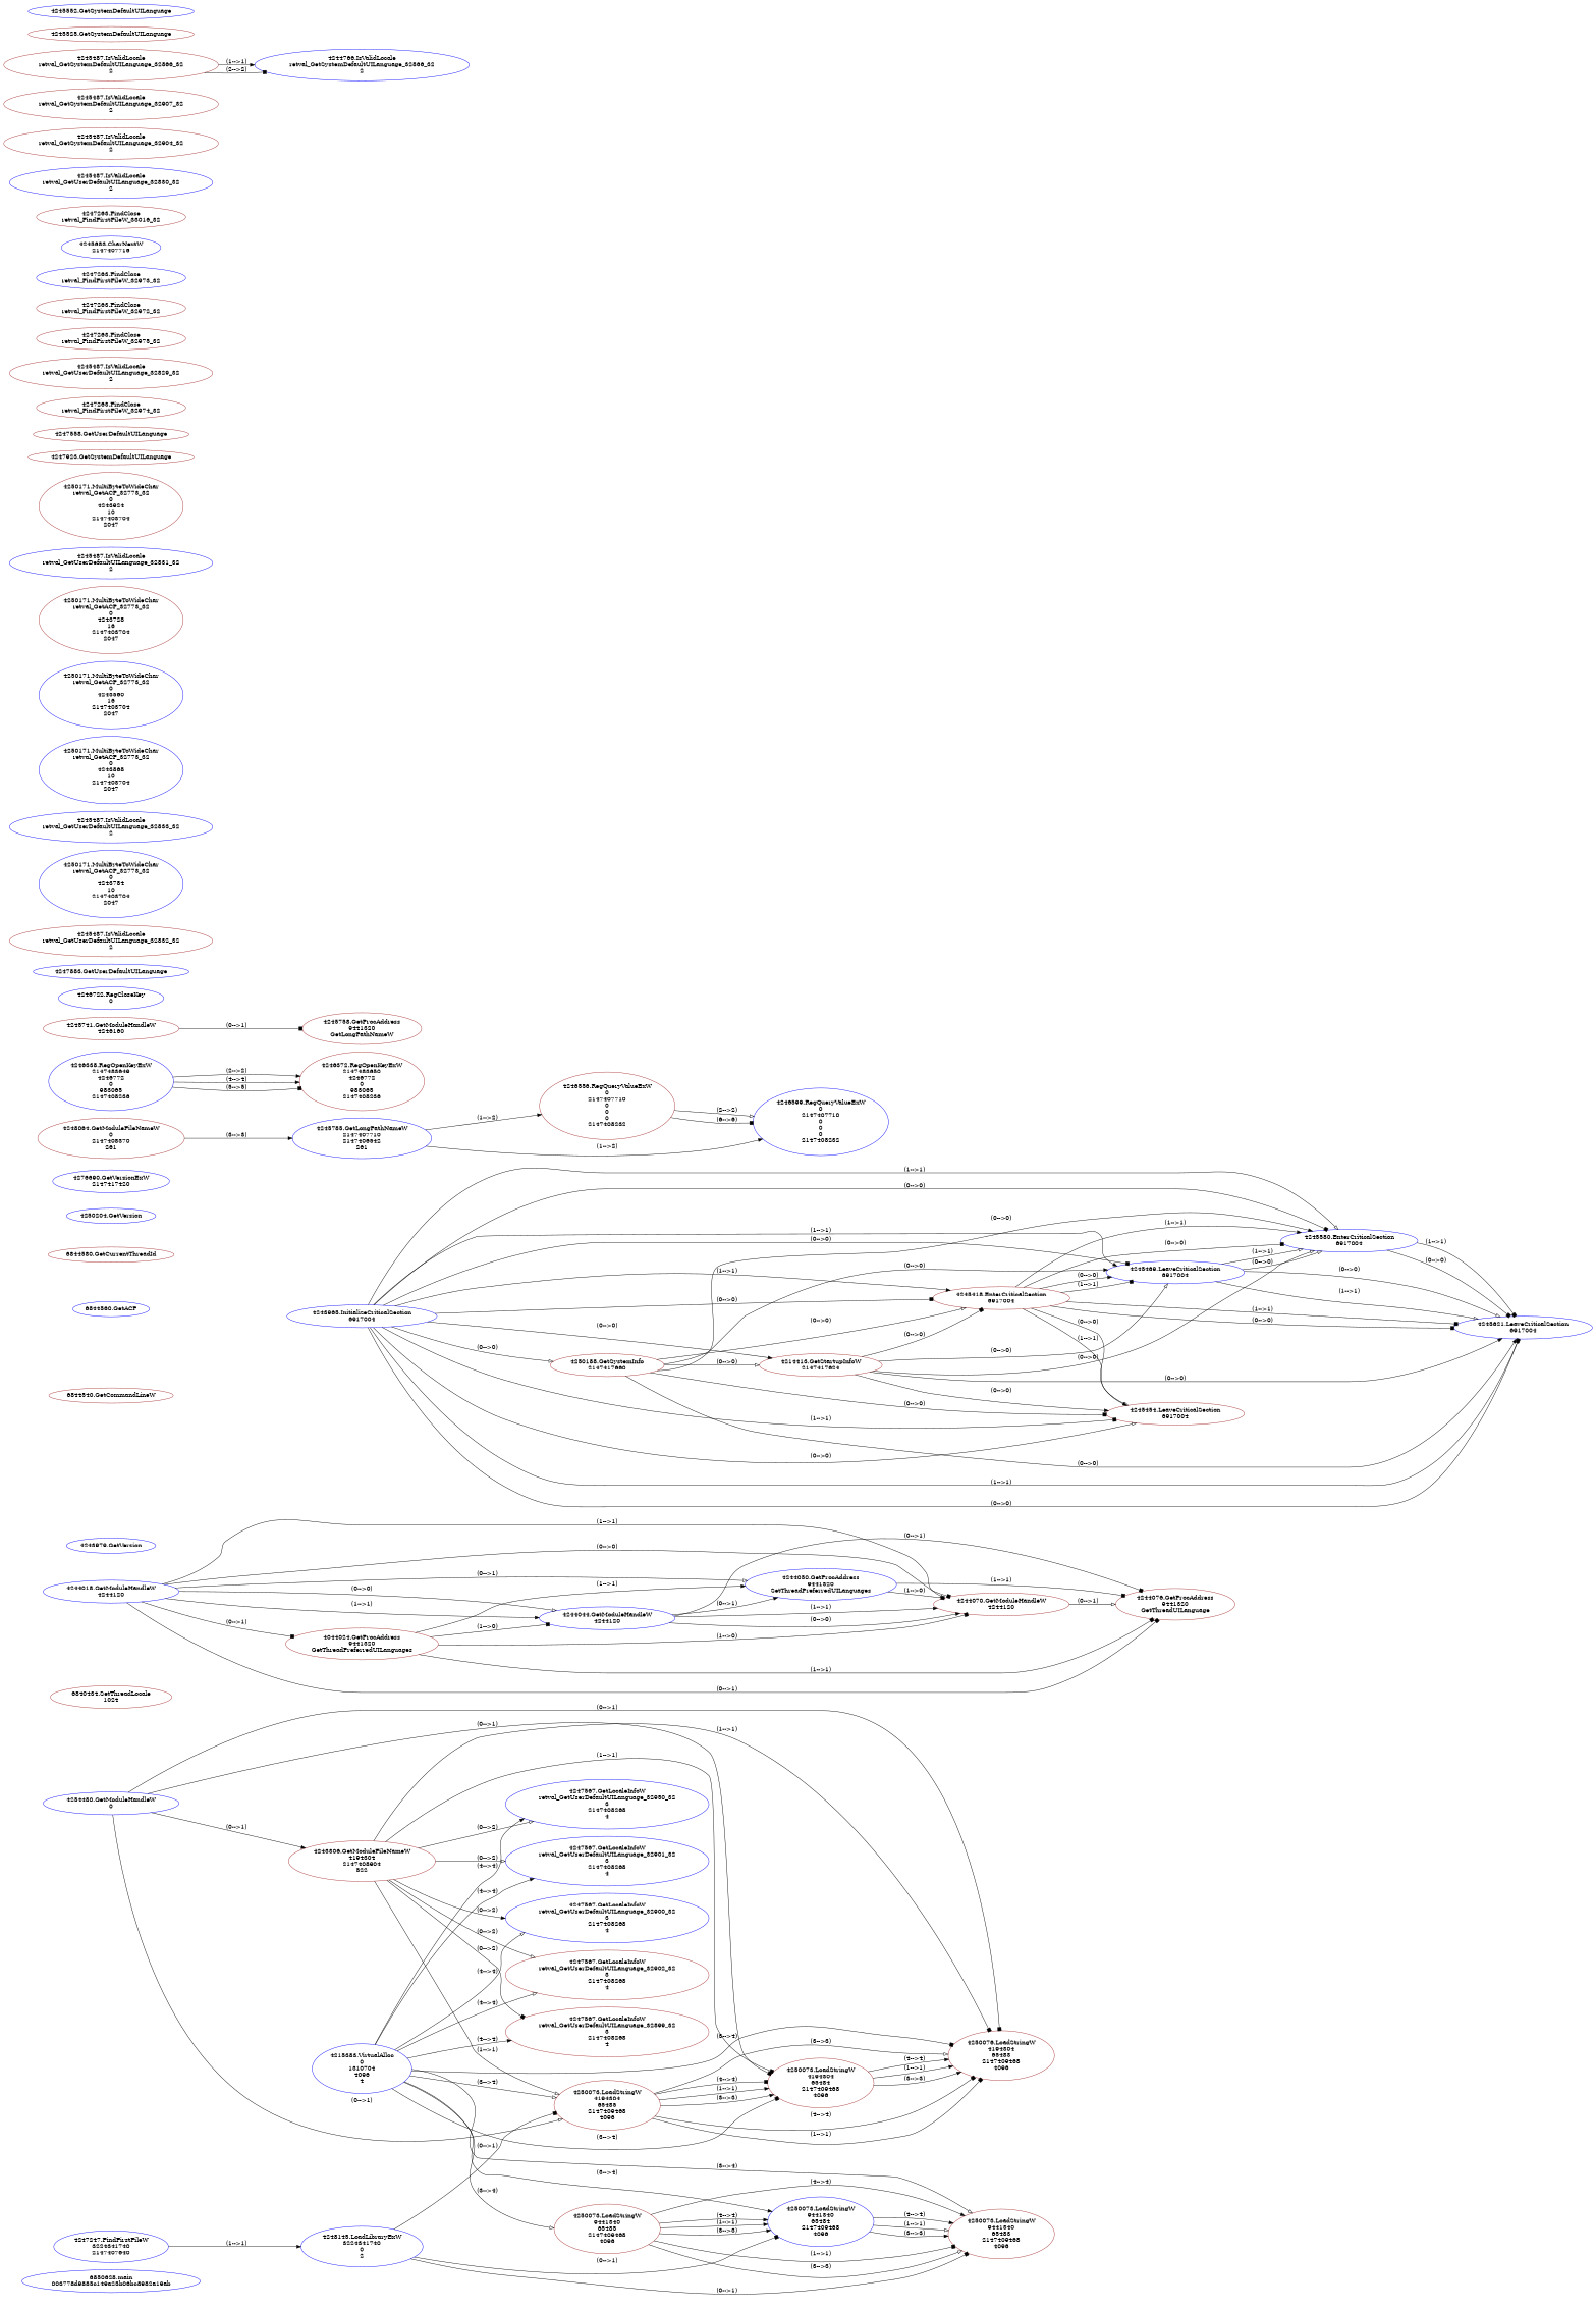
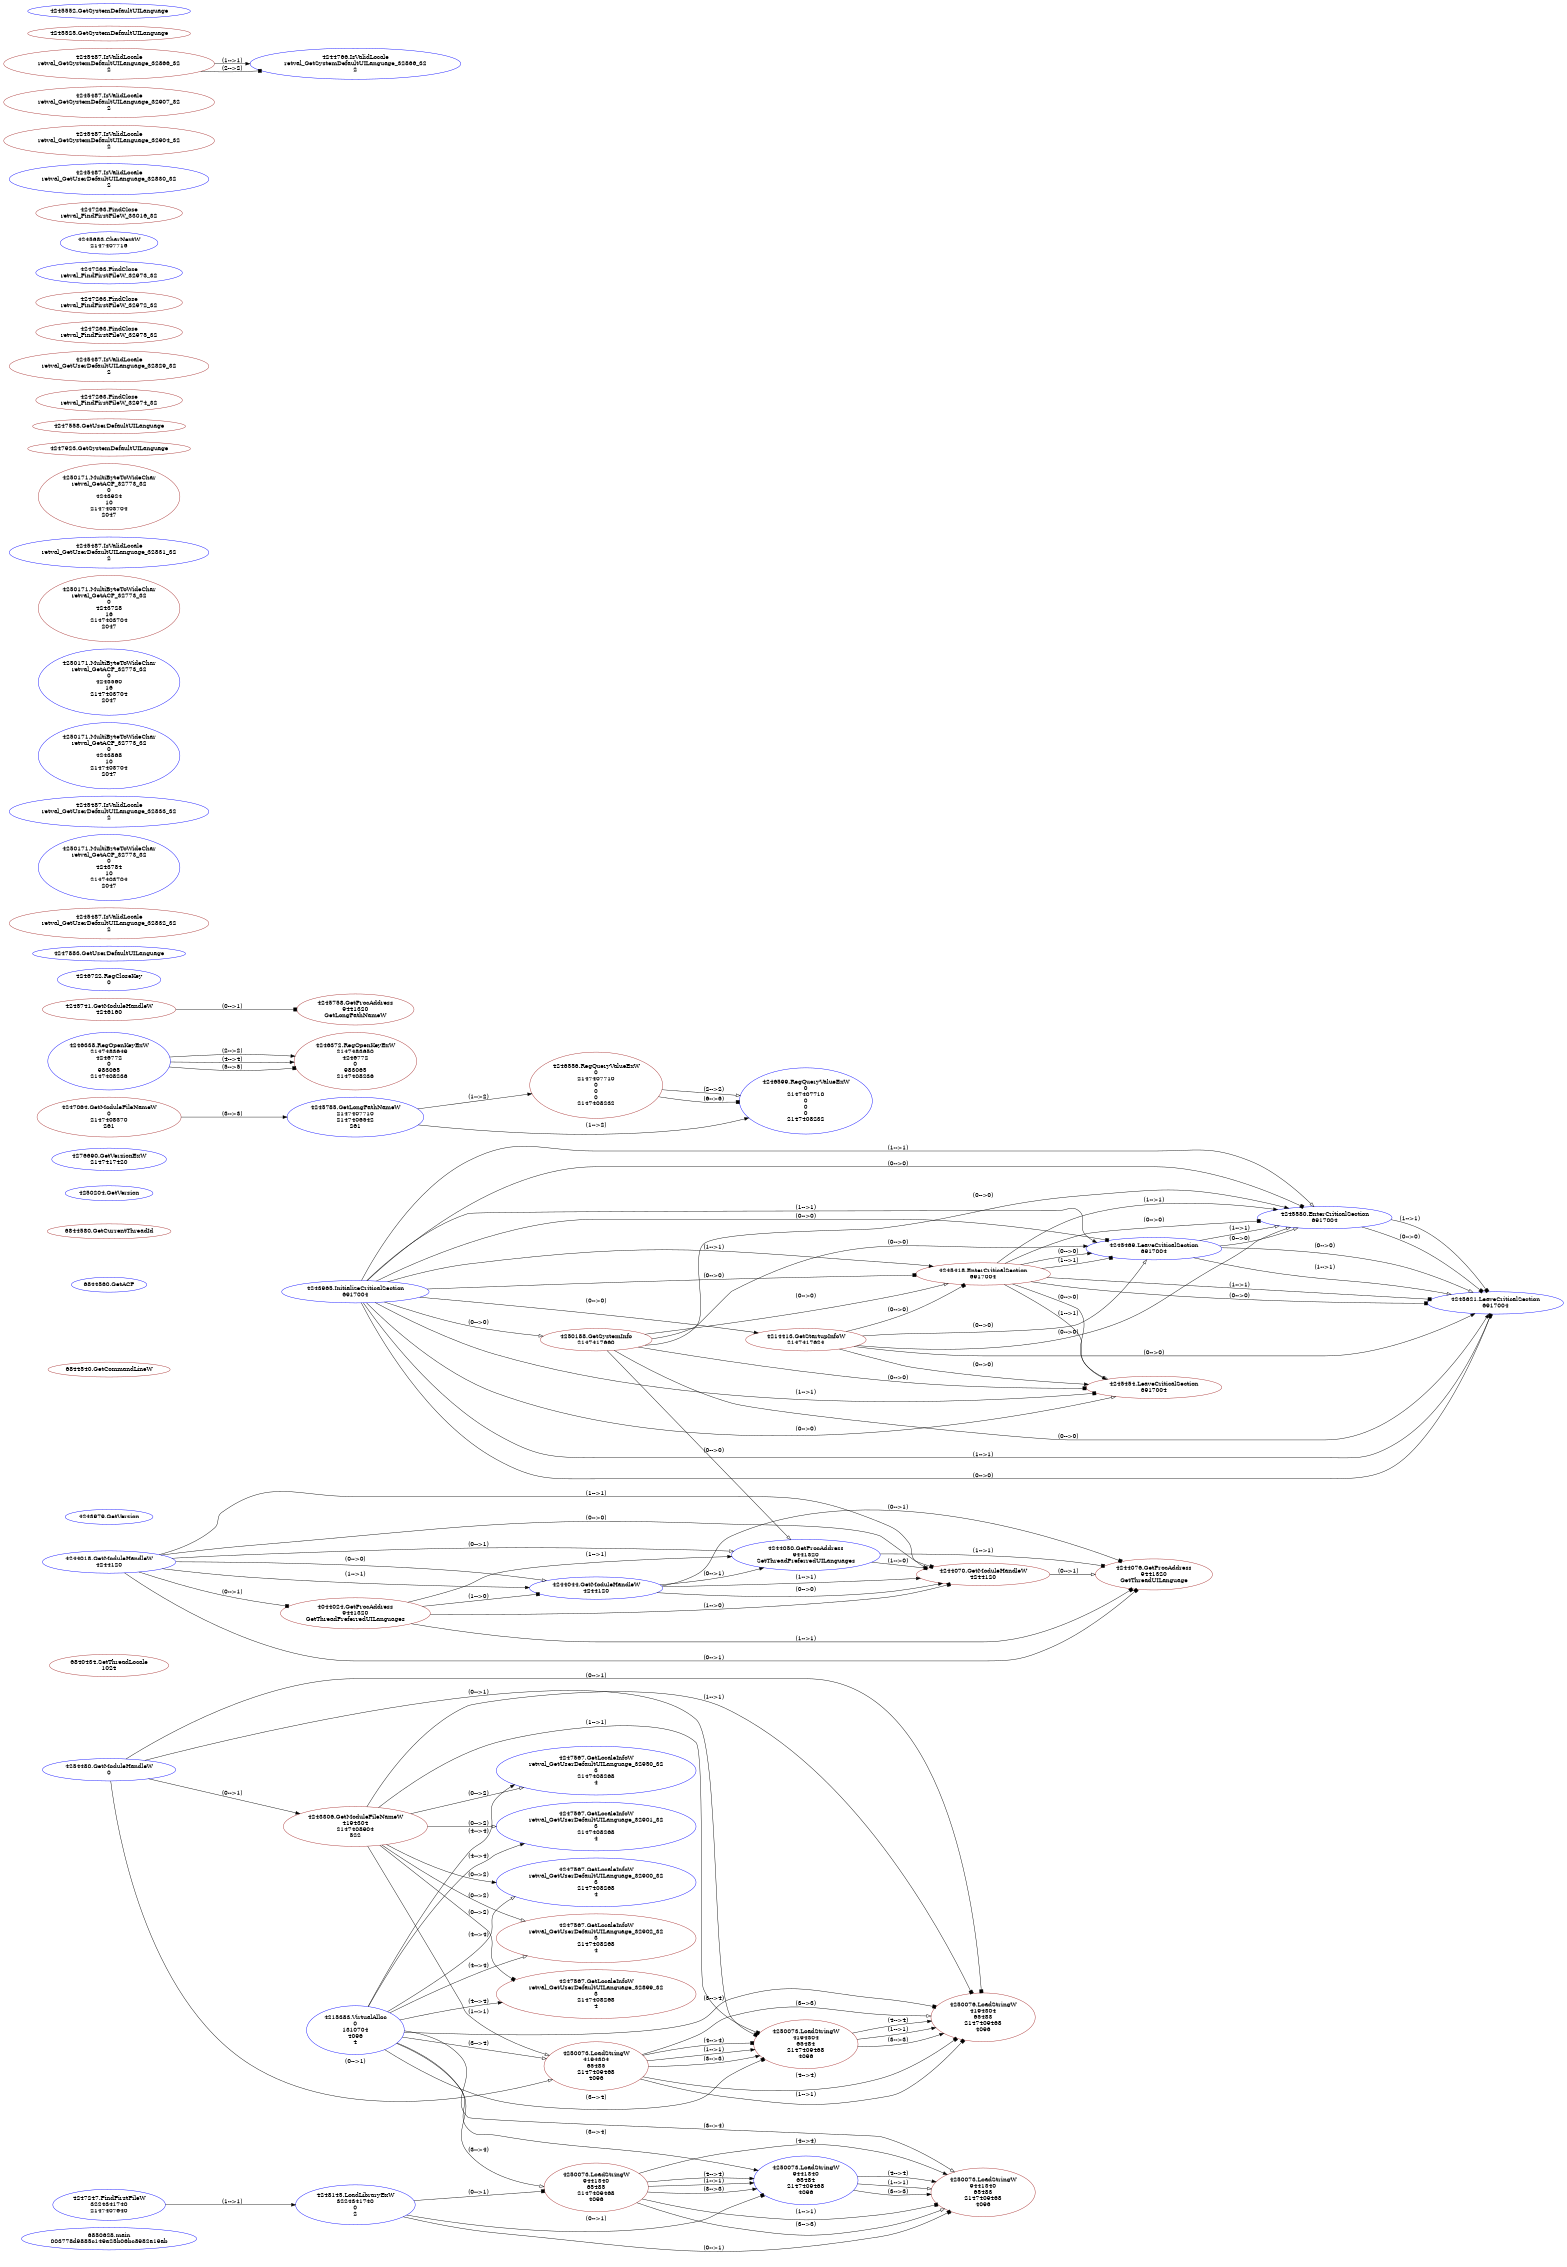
  digraph {
    rankdir=LR
    node [color=brown]
    edge [arrowhead=normal]
    n1 [color=blue label="6850628.main\n003778d9885c149a25b06bc8982a19ab"]
    n2 [color=blue label="4254480.GetModuleHandleW\n0"]
    n3 [label="4243306.GetModuleFileNameW\n4194304\n2147408904\n522"]
    n4 [label="4250073.LoadStringW\n4194304\n65485\n2147409468\n4096"]
    n5 [label="4250073.LoadStringW\n4194304\n65484\n2147409468\n4096"]
    n6 [label="4250076.LoadStringW\n4194304\n65483\n2147409468\n4096"]
    n7 [color=blue label="4247567.GetLocaleInfoW\nretval_GetUserDefaultUILanguage_32901_32\n3\n2147408268\n4"]
    n8 [label="4247567.GetLocaleInfoW\nretval_GetUserDefaultUILanguage_32902_32\n3\n2147408268\n4"]
    n9 [label="4247567.GetLocaleInfoW\nretval_GetUserDefaultUILanguage_32899_32\n3\n2147408268\n4"]
    n10 [color=blue label="4247567.GetLocaleInfoW\nretval_GetUserDefaultUILanguage_32900_32\n3\n2147408268\n4"]
    n11 [color=blue label="4247567.GetLocaleInfoW\nretval_GetUserDefaultUILanguage_32950_32\n3\n2147408268\n4"]
    n12 [label="6840434.SetThreadLocale\n1024"]
    n13 [color=blue label="4243965.InitializeCriticalSection\n6917004"]
    n14 [label="4250188.GetSystemInfo\n2147417660"]
    n15 [label="4214413.GetStartupInfoW\n2147417624"]
    n16 [label="4245418.EnterCriticalSection\n6917004"]
    n17 [color=blue label="4245469.LeaveCriticalSection\n6917004"]
    n18 [label="4245454.LeaveCriticalSection\n6917004"]
    n19 [color=blue label="4245580.EnterCriticalSection\n6917004"]
    n20 [color=blue label="4245621.LeaveCriticalSection\n6917004"]
    n21 [color=blue label="4243979.GetVersion\n"]
    n22 [color=blue label="4244018.GetModuleHandleW\n4244120"]
    n23 [label="4044024.GetProcAddress\n9441320\nGetThreadPreferredUILanguages"]
    n24 [color=blue label="4244044.GetModuleHandleW\n4244120"]
    n25 [color=blue label="4244050.GetProcAddress\n9441320\nSetThreadPreferredUILanguages"]
    n26 [label="4244070.GetModuleHandleW\n4244120"]
    n27 [label="4244076.GetProcAddress\n9441320\nGetThreadUILanguage"]
    n28 [label="6844540.GetCommandLineW\n"]
    n29 [color=blue label="6844560.GetACP\n"]
    n30 [label="6844580.GetCurrentThreadId\n"]
    n31 [color=blue label="4250204.GetVersion\n"]
    n32 [color=blue label="4276690.GetVersionExW\n2147417420"]
-   n33 [label="4248064.GetModuleFileNameW\n0\n2147408370\n261"]
+   n33 [label="4247064.GetModuleFileNameW\n0\n2147408370\n261"]
    n34 [color=blue label="4245785.GetLongPathNameW\n2147407710\n2147406542\n261"]
    n35 [label="4246556.RegQueryValueExW\n0\n2147407710\n0\n0\n0\n2147408232"]
    n36 [color=blue label="4246599.RegQueryValueExW\n0\n2147407710\n0\n0\n0\n2147408232"]
    n37 [color=blue label="4215383.VirtualAlloc\n0\n1310704\n4096\n4"]
    n38 [label="4250073.LoadStringW\n9441340\n65485\n2147409468\n4096"]
    n39 [color=blue label="4250073.LoadStringW\n9441340\n65484\n2147409468\n4096"]
    n40 [label="4250073.LoadStringW\n9441340\n65483\n2147409468\n4096"]
    n41 [color=blue label="4246338.RegOpenKeyExW\n2147483649\n4246772\n0\n983065\n2147408236"]
    n42 [label="4246372.RegOpenKeyExW\n2147483650\n4246772\n0\n983065\n2147408236"]
    n43 [label="4245741.GetModuleHandleW\n4246160"]
    n44 [label="4245758.GetProcAddress\n9441320\nGetLongPathNameW"]
    n45 [color=blue label="4246722.RegCloseKey\n0"]
    n46 [color=blue label="4247883.GetUserDefaultUILanguage\n"]
    n47 [label="4245487.IsValidLocale\nretval_GetUserDefaultUILanguage_32832_32\n2"]
    n48 [color=blue label="4250171.MultiByteToWideChar\nretval_GetACP_32773_32\n0\n4243784\n10\n2147403704\n2047"]
    n49 [color=blue label="4245487.IsValidLocale\nretval_GetUserDefaultUILanguage_32833_32\n2"]
    n50 [color=blue label="4250171.MultiByteToWideChar\nretval_GetACP_32773_32\n0\n4243868\n10\n2147403704\n2047"]
    n51 [color=blue label="4250171.MultiByteToWideChar\nretval_GetACP_32773_32\n0\n4243560\n16\n2147403704\n2047"]
    n52 [label="4250171.MultiByteToWideChar\nretval_GetACP_32773_32\n0\n4243728\n16\n2147403704\n2047"]
    n53 [color=blue label="4245487.IsValidLocale\nretval_GetUserDefaultUILanguage_32831_32\n2"]
    n54 [label="4250171.MultiByteToWideChar\nretval_GetACP_32773_32\n0\n4243924\n10\n2147403704\n2047"]
    n55 [label="4247923.GetSystemDefaultUILanguage\n"]
    n56 [label="4247558.GetUserDefaultUILanguage\n"]
    n57 [color=blue label="4247247.FindFirstFileW\n3224341740\n2147407640"]
    n58 [color=blue label="4248145.LoadLibraryExW\n3224341740\n0\n2"]
    n59 [label="4247263.FindClose\nretval_FindFirstFileW_32974_32"]
    n60 [label="4245487.IsValidLocale\nretval_GetUserDefaultUILanguage_32829_32\n2"]
    n61 [label="4247263.FindClose\nretval_FindFirstFileW_32975_32"]
    n62 [label="4247263.FindClose\nretval_FindFirstFileW_32972_32"]
    n63 [color=blue label="4247263.FindClose\nretval_FindFirstFileW_32973_32"]
    n64 [color=blue label="4245683.CharNextW\n2147407716"]
    n65 [label="4247263.FindClose\nretval_FindFirstFileW_33016_32"]
    n66 [color=blue label="4245487.IsValidLocale\nretval_GetUserDefaultUILanguage_32830_32\n2"]
    n67 [label="4245487.IsValidLocale\nretval_GetSystemDefaultUILanguage_32904_32\n2"]
    n68 [label="4245487.IsValidLocale\nretval_GetSystemDefaultUILanguage_32907_32\n2"]
    n69 [label="4245487.IsValidLocale\nretval_GetSystemDefaultUILanguage_32866_32\n2"]
    n70 [color=blue label="4244766.IsValidLocale\nretval_GetSystemDefaultUILanguage_32866_32\n2"]
    n71 [label="4245525.GetSystemDefaultUILanguage\n"]
    n72 [color=blue label="4245552.GetSystemDefaultUILanguage\n"]
    n2 -> n3 [label="(0-->1)"]
    n2 -> n4 [arrowhead=onormal label="(0-->1)"]
    n2 -> n5 [arrowhead=box label="(0-->1)"]
    n2 -> n6 [arrowhead=box label="(0-->1)"]
    n3 -> n4 [arrowhead=onormal label="(1-->1)"]
    n3 -> n5 [arrowhead=box label="(1-->1)"]
    n3 -> n6 [arrowhead=box label="(1-->1)"]
    n3 -> n7 [arrowhead=onormal label="(0-->2)"]
    n3 -> n8 [arrowhead=onormal label="(0-->2)"]
    n3 -> n9 [arrowhead=box label="(0-->2)"]
    n3 -> n10 [label="(0-->2)"]
    n3 -> n11 [arrowhead=onormal label="(0-->2)"]
    n4 -> n5 [label="(1-->1)"]
    n4 -> n5 [label="(3-->3)"]
    n4 -> n5 [arrowhead=box label="(4-->4)"]
    n4 -> n6 [arrowhead=box label="(1-->1)"]
    n4 -> n6 [arrowhead=onormal label="(3-->3)"]
    n4 -> n6 [arrowhead=box label="(4-->4)"]
    n5 -> n6 [label="(1-->1)"]
    n5 -> n6 [label="(3-->3)"]
    n5 -> n6 [label="(4-->4)"]
    n13 -> n14 [arrowhead=onormal label="(0-->0)"]
    n13 -> n15 [label="(0-->0)"]
    n13 -> n16 [label="(1-->1)"]
    n13 -> n16 [arrowhead=box label="(0-->0)"]
    n13 -> n17 [label="(1-->1)"]
    n13 -> n17 [arrowhead=box label="(0-->0)"]
    n13 -> n18 [arrowhead=box label="(1-->1)"]
    n13 -> n18 [arrowhead=onormal label="(0-->0)"]
    n13 -> n19 [arrowhead=onormal label="(1-->1)"]
    n13 -> n19 [arrowhead=box label="(0-->0)"]
    n13 -> n20 [arrowhead=box label="(1-->1)"]
    n13 -> n20 [label="(0-->0)"]
-   n14 -> n15 [arrowhead=onormal label="(0-->0)"]
+   n14 -> n25 [arrowhead=onormal label="(0-->0)"]
    n14 -> n16 [arrowhead=onormal label="(0-->0)"]
    n14 -> n17 [label="(0-->0)"]
    n14 -> n18 [arrowhead=box label="(0-->0)"]
    n14 -> n19 [label="(0-->0)"]
    n14 -> n20 [label="(0-->0)"]
    n15 -> n16 [arrowhead=box label="(0-->0)"]
    n15 -> n17 [arrowhead=onormal label="(0-->0)"]
    n15 -> n18 [label="(0-->0)"]
    n15 -> n19 [arrowhead=onormal label="(0-->0)"]
    n15 -> n20 [label="(0-->0)"]
    n16 -> n17 [arrowhead=box label="(1-->1)"]
    n16 -> n17 [label="(0-->0)"]
    n16 -> n18 [arrowhead=onormal label="(1-->1)"]
    n16 -> n18 [label="(0-->0)"]
    n16 -> n19 [label="(1-->1)"]
    n16 -> n19 [arrowhead=box label="(0-->0)"]
    n16 -> n20 [arrowhead=box label="(1-->1)"]
    n16 -> n20 [arrowhead=box label="(0-->0)"]
    n17 -> n19 [arrowhead=onormal label="(1-->1)"]
    n17 -> n19 [arrowhead=onormal label="(0-->0)"]
    n17 -> n20 [arrowhead=onormal label="(1-->1)"]
    n17 -> n20 [arrowhead=onormal label="(0-->0)"]
    n19 -> n20 [arrowhead=box label="(1-->1)"]
    n19 -> n20 [arrowhead=box label="(0-->0)"]
    n22 -> n23 [arrowhead=box label="(0-->1)"]
    n22 -> n24 [label="(1-->1)"]
    n22 -> n24 [arrowhead=onormal label="(0-->0)"]
    n22 -> n25 [arrowhead=onormal label="(0-->1)"]
    n22 -> n26 [arrowhead=onormal label="(1-->1)"]
    n22 -> n26 [arrowhead=box label="(0-->0)"]
    n22 -> n27 [arrowhead=box label="(0-->1)"]
    n23 -> n24 [arrowhead=box label="(1-->0)"]
    n23 -> n25 [label="(1-->1)"]
    n23 -> n26 [arrowhead=box label="(1-->0)"]
    n23 -> n27 [arrowhead=box label="(1-->1)"]
    n24 -> n25 [label="(0-->1)"]
    n24 -> n26 [label="(1-->1)"]
    n24 -> n26 [label="(0-->0)"]
    n24 -> n27 [arrowhead=box label="(0-->1)"]
    n25 -> n26 [arrowhead=box label="(1-->0)"]
    n25 -> n27 [arrowhead=box label="(1-->1)"]
    n26 -> n27 [arrowhead=onormal label="(0-->1)"]
    n33 -> n34 [label="(3-->3)"]
    n34 -> n35 [label="(1-->2)"]
    n34 -> n36 [label="(1-->2)"]
    n35 -> n36 [arrowhead=onormal label="(2-->2)"]
    n35 -> n36 [arrowhead=box label="(6-->6)"]
    n37 -> n4 [arrowhead=onormal label="(3-->4)"]
    n37 -> n5 [arrowhead=box label="(3-->4)"]
    n37 -> n6 [arrowhead=box label="(3-->4)"]
    n37 -> n7 [label="(4-->4)"]
    n37 -> n8 [arrowhead=onormal label="(4-->4)"]
    n37 -> n9 [label="(4-->4)"]
    n37 -> n10 [arrowhead=onormal label="(4-->4)"]
    n37 -> n11 [label="(4-->4)"]
    n37 -> n38 [arrowhead=onormal label="(3-->4)"]
    n37 -> n39 [label="(3-->4)"]
    n37 -> n40 [arrowhead=onormal label="(3-->4)"]
    n38 -> n39 [label="(1-->1)"]
    n38 -> n39 [label="(3-->3)"]
    n38 -> n39 [label="(4-->4)"]
    n38 -> n40 [arrowhead=box label="(1-->1)"]
    n38 -> n40 [arrowhead=onormal label="(3-->3)"]
    n38 -> n40 [label="(4-->4)"]
    n39 -> n40 [arrowhead=onormal label="(1-->1)"]
    n39 -> n40 [label="(3-->3)"]
    n39 -> n40 [label="(4-->4)"]
    n41 -> n42 [label="(2-->2)"]
    n41 -> n42 [label="(4-->4)"]
    n41 -> n42 [arrowhead=box label="(5-->5)"]
    n43 -> n44 [arrowhead=box label="(0-->1)"]
    n57 -> n58 [label="(1-->1)"]
-   n58 -> n4 [arrowhead=box label="(0-->1)"]
+   n58 -> n38 [arrowhead=box label="(0-->1)"]
    n58 -> n39 [arrowhead=box label="(0-->1)"]
    n58 -> n40 [arrowhead=box label="(0-->1)"]
    n69 -> n70 [label="(1-->1)"]
    n69 -> n70 [arrowhead=box label="(2-->2)"]
  }
